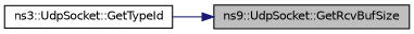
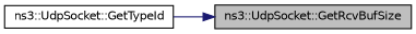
  digraph {
    rankdir=RL
    node [color=black fontname=Helvetica fontsize=10 shape=record style=filled]
-   n1 [fillcolor=grey75 fontcolor=black height=0.2 label="ns9::UdpSocket::GetRcvBufSize" width=0.4]
+   n1 [fillcolor=grey75 fontcolor=black height=0.2 label="ns3::UdpSocket::GetRcvBufSize" width=0.4]
    n2 [fillcolor=white height=0.2 label="ns3::UdpSocket::GetTypeId" width=0.4]
    n1 -> n2 [color=midnightblue dir=back fontname=Helvetica fontsize=10 labelfontname=Helvetica labelfontsize=10 style=solid]
  }
